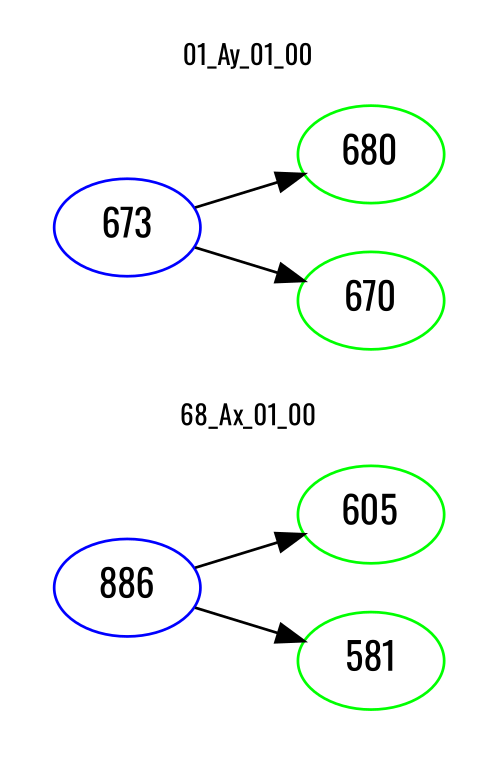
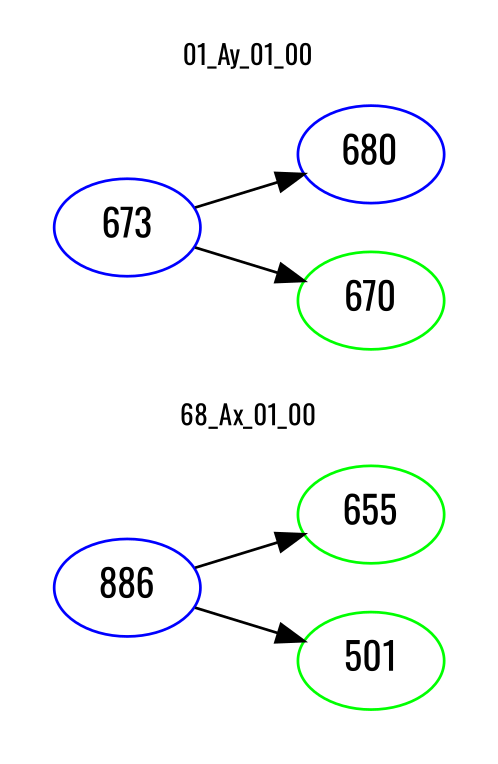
  digraph {
    fontname=Oswald
    rankdir=LR
    node [color=green fontname=Oswald]
    edge [color=black fontname=Oswald]
    n1 [color=blue label=886]
-   n2 [label=581]
-   n3 [label=605]
+   n2 [label=501]
+   n3 [label=655]
    n4 [color=blue label=673]
    n5 [label=670]
-   n6 [label=680]
+   n6 [color=blue label=680]
    subgraph cluster_1 {
      color=white
      fontsize=10
      label="68_Ax_01_00"
      n1
      n2
      n3
    }
    subgraph cluster_2 {
      color=white
      fontsize=10
      label="01_Ay_01_00"
      n4
      n5
      n6
    }
    n1 -> n2
    n1 -> n3
    n4 -> n5
    n4 -> n6
  }
